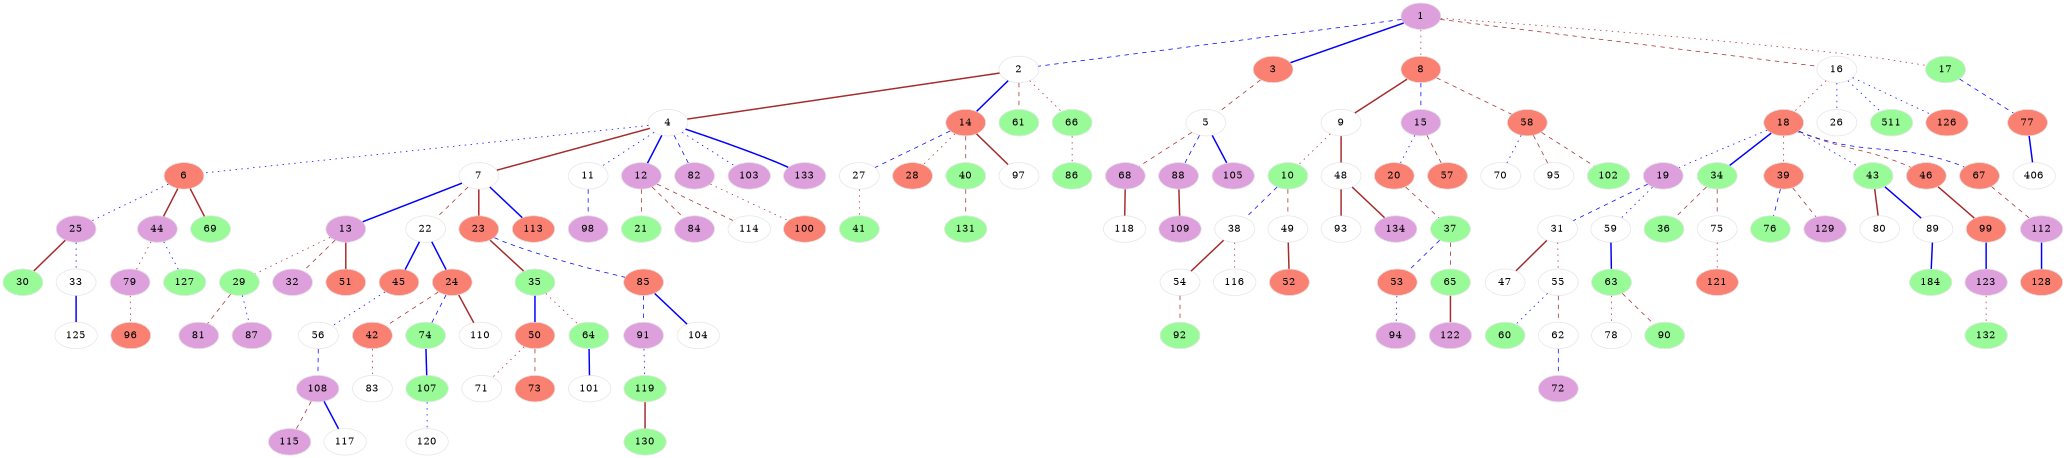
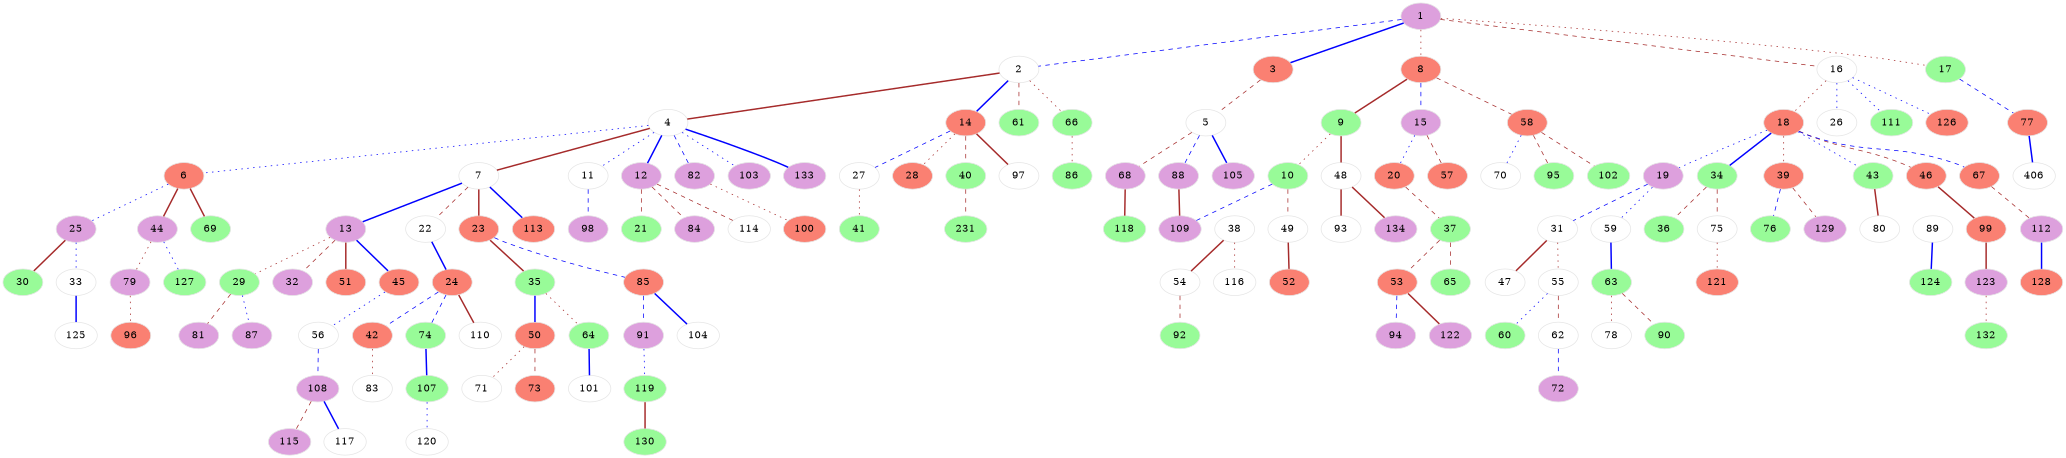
  graph {
    node [color=gray90 fillcolor=white style=filled]
    edge [color=brown style=dashed]
    1 [fillcolor=plum]
    2
    3 [fillcolor=salmon]
    8 [fillcolor=salmon]
    16
    17 [fillcolor=palegreen]
    4
    14 [fillcolor=salmon]
    61 [fillcolor=palegreen]
    66 [fillcolor=palegreen]
    5
-   9
+   9 [fillcolor=palegreen]
    15 [fillcolor=plum]
    58 [fillcolor=salmon]
    18 [fillcolor=salmon]
    26
-   111 [fillcolor=palegreen label=511]
+   111 [fillcolor=palegreen]
    126 [fillcolor=salmon]
    77 [fillcolor=salmon]
    6 [fillcolor=salmon]
    7
    11
    12 [fillcolor=plum]
    82 [fillcolor=plum]
    103 [fillcolor=plum]
    133 [fillcolor=plum]
    27
    28 [fillcolor=salmon]
    40 [fillcolor=palegreen]
    97
    86 [fillcolor=palegreen]
    68 [fillcolor=plum]
    88 [fillcolor=plum]
    105 [fillcolor=plum]
    25 [fillcolor=plum]
    44 [fillcolor=plum]
    69 [fillcolor=palegreen]
    13 [fillcolor=plum]
    22
    23 [fillcolor=salmon]
    113 [fillcolor=salmon]
    98 [fillcolor=plum]
    21 [fillcolor=palegreen]
    84 [fillcolor=plum]
    114
    100 [fillcolor=salmon]
-   118
+   118 [fillcolor=palegreen]
    109 [fillcolor=plum]
    30 [fillcolor=palegreen]
    33
    79 [fillcolor=plum]
    127 [fillcolor=palegreen]
    29 [fillcolor=palegreen]
    32 [fillcolor=plum]
    45 [fillcolor=salmon]
    51 [fillcolor=salmon]
    24 [fillcolor=salmon]
    35 [fillcolor=palegreen]
    85 [fillcolor=salmon]
    10 [fillcolor=palegreen]
    48
    20 [fillcolor=salmon]
    57 [fillcolor=salmon]
    70
-   95
+   95 [fillcolor=palegreen]
    102 [fillcolor=palegreen]
    38
    49
    93
    134 [fillcolor=plum]
    54
    116
    52 [fillcolor=salmon]
    81 [fillcolor=plum]
    87 [fillcolor=plum]
    56
    41 [fillcolor=palegreen]
-   131 [fillcolor=palegreen]
+   131 [fillcolor=palegreen label=231]
    37 [fillcolor=palegreen]
    19 [fillcolor=plum]
    34 [fillcolor=palegreen]
    39 [fillcolor=salmon]
    43 [fillcolor=palegreen]
    46 [fillcolor=salmon]
    67 [fillcolor=salmon]
    n86 [label=406]
    31
    59
    36 [fillcolor=palegreen]
    75
    76 [fillcolor=palegreen]
    129 [fillcolor=plum]
    80
    89
    99 [fillcolor=salmon]
    112 [fillcolor=plum]
    47
    55
    63 [fillcolor=palegreen]
    53 [fillcolor=salmon]
    65 [fillcolor=palegreen]
    42 [fillcolor=salmon]
    74 [fillcolor=palegreen]
    110
    50 [fillcolor=salmon]
    64 [fillcolor=palegreen]
    91 [fillcolor=plum]
    104
    83
    107 [fillcolor=palegreen]
    125
    60 [fillcolor=palegreen]
    62
    121 [fillcolor=salmon]
    71
    73 [fillcolor=salmon]
    101
    94 [fillcolor=plum]
    122 [fillcolor=plum]
    92 [fillcolor=palegreen]
-   124 [fillcolor=palegreen label=184]
+   124 [fillcolor=palegreen]
    96 [fillcolor=salmon]
    108 [fillcolor=plum]
    123 [fillcolor=plum]
    72 [fillcolor=plum]
    115 [fillcolor=plum]
    117
    78
    90 [fillcolor=palegreen]
    128 [fillcolor=salmon]
    120
    119 [fillcolor=palegreen]
    130 [fillcolor=palegreen]
    132 [fillcolor=palegreen]
    1 -- 2 [color=blue]
    1 -- 3 [color=blue style=bold]
    1 -- 8 [style=dotted]
    1 -- 16
    1 -- 17 [style=dotted]
    2 -- 4 [style=bold]
    2 -- 14 [color=blue style=bold]
    2 -- 61
    2 -- 66 [style=dotted]
    3 -- 5
    8 -- 9 [style=bold]
    8 -- 15 [color=blue]
    8 -- 58
    16 -- 18 [style=dotted]
    16 -- 26 [color=blue style=dotted]
    16 -- 111 [color=blue style=dotted]
    16 -- 126 [color=blue style=dotted]
    17 -- 77 [color=blue]
    4 -- 6 [color=blue style=dotted]
    4 -- 7 [style=bold]
    4 -- 11 [color=blue style=dotted]
    4 -- 12 [color=blue style=bold]
    4 -- 82 [color=blue]
    4 -- 103 [color=blue style=dotted]
    4 -- 133 [color=blue style=bold]
    14 -- 27 [color=blue]
    14 -- 28 [style=dotted]
    14 -- 40
    14 -- 97 [style=bold]
    66 -- 86 [style=dotted]
    5 -- 68
    5 -- 88 [color=blue]
    5 -- 105 [color=blue style=bold]
    9 -- 10 [style=dotted]
    9 -- 48 [style=bold]
    15 -- 20 [color=blue style=dotted]
    15 -- 57
    58 -- 70 [color=blue style=dotted]
    58 -- 95
    58 -- 102
    18 -- 19 [color=blue style=dotted]
    18 -- 34 [color=blue style=bold]
    18 -- 39 [style=dotted]
    18 -- 43 [color=blue style=dotted]
    18 -- 46
    18 -- 67 [color=blue]
    77 -- n86 [color=blue style=bold]
    6 -- 25 [color=blue style=dotted]
    6 -- 44 [style=bold]
    6 -- 69 [style=bold]
    7 -- 13 [color=blue style=bold]
    7 -- 22
    7 -- 23 [style=bold]
    7 -- 113 [color=blue style=bold]
    11 -- 98 [color=blue]
    12 -- 21
    12 -- 84
    12 -- 114
    82 -- 100 [style=dotted]
    27 -- 41 [style=dotted]
    40 -- 131
    68 -- 118 [style=bold]
    88 -- 109 [style=bold]
    25 -- 30 [style=bold]
    25 -- 33 [color=blue style=dotted]
    44 -- 79 [style=dotted]
    44 -- 127 [color=blue style=dotted]
    13 -- 29 [style=dotted]
    13 -- 32
-   22 -- 45 [color=blue style=bold]
+   13 -- 45 [color=blue style=bold]
    13 -- 51 [style=bold]
    22 -- 24 [color=blue style=bold]
    23 -- 35 [style=bold]
    23 -- 85 [color=blue]
    33 -- 125 [color=blue style=bold]
    79 -- 96 [style=dotted]
    29 -- 81
    29 -- 87 [color=blue style=dotted]
    45 -- 56 [color=blue style=dotted]
-   24 -- 42
+   24 -- 42 [color=blue]
    24 -- 74 [color=blue]
    24 -- 110 [style=bold]
    35 -- 50 [color=blue style=bold]
    35 -- 64 [style=dotted]
    85 -- 91 [color=blue]
    85 -- 104 [color=blue style=bold]
-   10 -- 38 [color=blue]
+   10 -- 109 [color=blue]
    10 -- 49
    48 -- 93 [style=bold]
    48 -- 134 [style=bold]
    20 -- 37
    38 -- 54 [style=bold]
    38 -- 116 [style=dotted]
    49 -- 52 [style=bold]
    54 -- 92
    56 -- 108 [color=blue]
-   37 -- 53 [color=blue]
+   37 -- 53
    37 -- 65
    19 -- 31 [color=blue]
    19 -- 59 [color=blue style=dotted]
    34 -- 36
    34 -- 75
    39 -- 76 [color=blue]
    39 -- 129
    43 -- 80 [style=bold]
-   43 -- 89 [color=blue style=bold]
    46 -- 99 [style=bold]
    67 -- 112
    31 -- 47 [style=bold]
    31 -- 55 [style=dotted]
    59 -- 63 [color=blue style=bold]
    75 -- 121 [style=dotted]
    89 -- 124 [color=blue style=bold]
-   99 -- 123 [color=blue style=bold]
+   99 -- 123 [style=bold]
    112 -- 128 [color=blue style=bold]
    55 -- 60 [color=blue style=dotted]
    55 -- 62
    63 -- 78 [style=dotted]
    63 -- 90
-   53 -- 94 [color=blue style=dotted]
-   65 -- 122 [style=bold]
+   53 -- 94 [color=blue]
+   53 -- 122 [style=bold]
    42 -- 83 [style=dotted]
    74 -- 107 [color=blue style=bold]
    50 -- 71 [style=dotted]
    50 -- 73
    64 -- 101 [color=blue style=bold]
    91 -- 119 [color=blue style=dotted]
    107 -- 120 [color=blue style=dotted]
    62 -- 72 [color=blue]
    108 -- 115
    108 -- 117 [color=blue style=bold]
    123 -- 132 [style=dotted]
    119 -- 130 [style=bold]
  }
